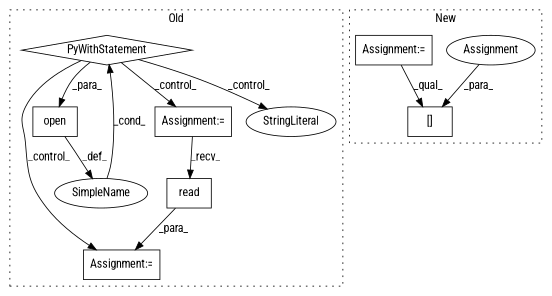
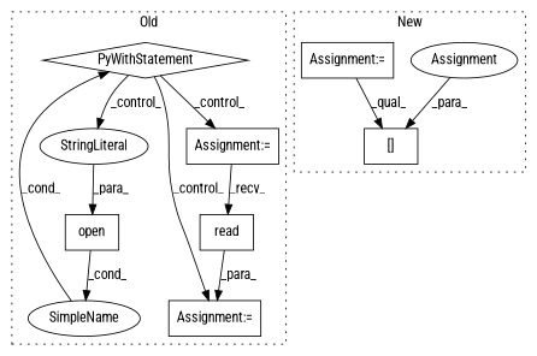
  digraph {
    fontname="Roboto Condensed"
    node [a=7 fontname="Roboto Condensed" l=1 shape=box]
    edge [fontname="Roboto Condensed"]
    n1 [a=32 l=6 label=read s=1216]
    n2 [label="Assignment:=" s=1213]
    n3 [label="Assignment:=" s=1195]
    n4 [a=42 label=SimpleName shape=ellipse l=""]
    n5 [a=104 l="10,2" label=PyWithStatement s="1139,1180" shape=diamond]
    n6 [a=32 l="5,1" label=open s="1149,1179"]
    n7 [a=45 l=3 label=StringLiteral s=1176 shape=ellipse]
    n8 [a=2 l="5,1" label="[]" s="1535,1541"]
    n9 [a=34 label=Assignment s=1540 shape=ellipse]
    n10 [l=68 label="Assignment:=" s=1379]
    subgraph cluster_1 {
      label=Old
      style=dotted
      n1
      n2
      n3
      n4
      n5
      n6
      n7
    }
    subgraph cluster_2 {
      label=New
      style=dotted
      n8
      n9
      n10
    }
    n1 -> n2 [label=_para_]
    n3 -> n1 [label=_recv_]
    n4 -> n5 [label=_cond_]
    n5 -> n2 [label=_control_]
    n5 -> n3 [label=_control_]
    n5 -> n7 [label=_control_]
-   n6 -> n4 [label=_def_]
-   n5 -> n6 [label=_para_]
+   n6 -> n4 [label=_cond_]
+   n7 -> n6 [label=_para_]
    n9 -> n8 [label=_para_]
    n10 -> n8 [label=_qual_]
  }
